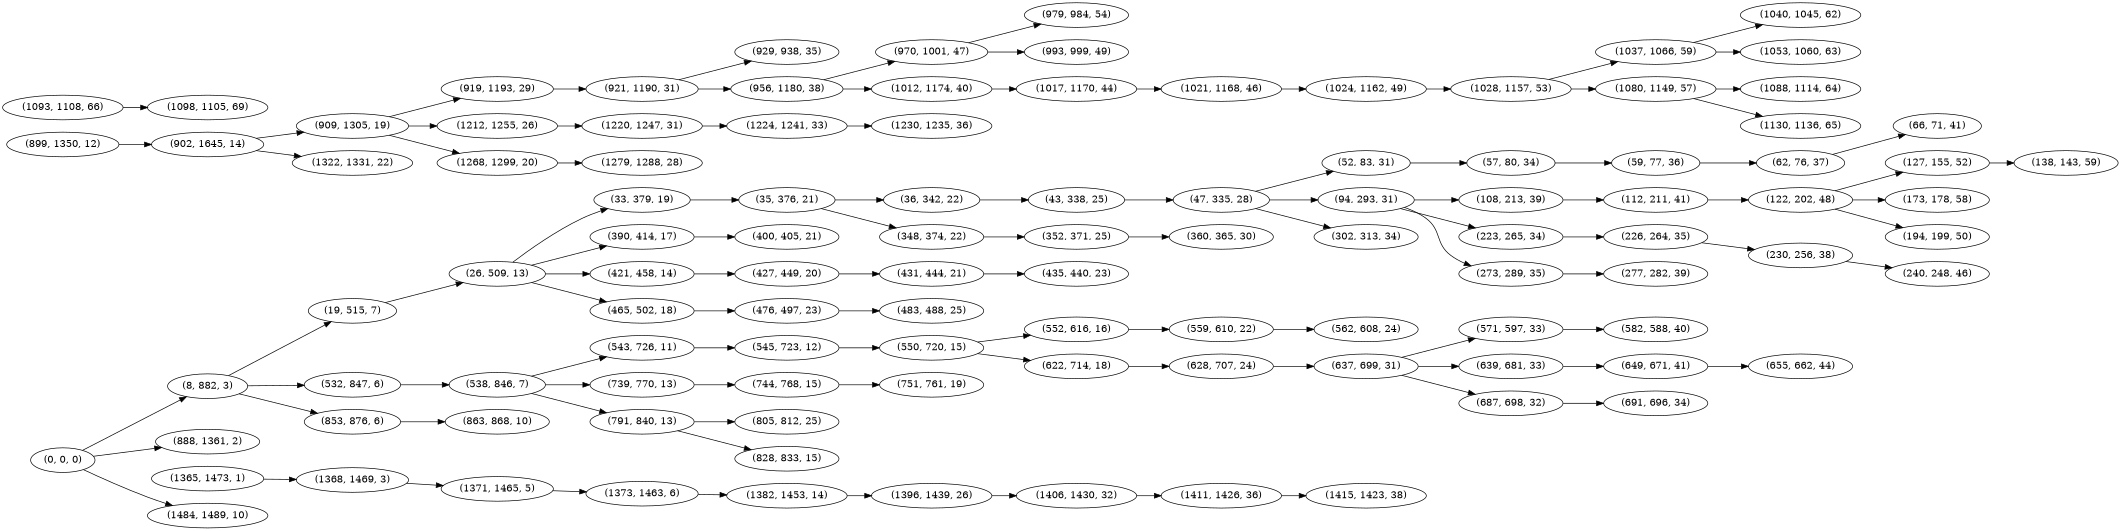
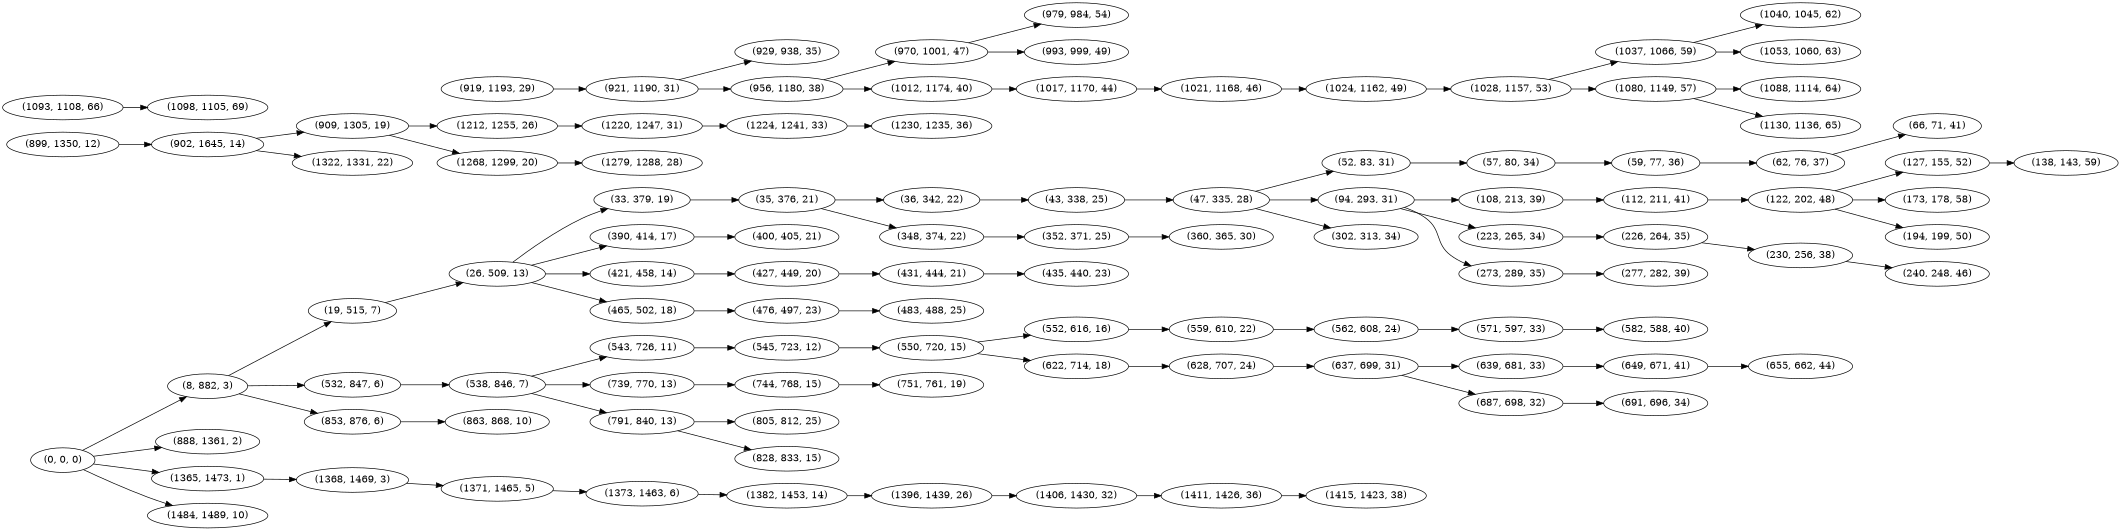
  digraph {
    rankdir=LR
    "(0, 0, 0)"
    "(8, 882, 3)"
    "(888, 1361, 2)"
    "(1365, 1473, 1)"
    "(1484, 1489, 10)"
    "(19, 515, 7)"
    "(532, 847, 6)"
    "(853, 876, 6)"
    "(1368, 1469, 3)"
    "(26, 509, 13)"
    "(538, 846, 7)"
    "(863, 868, 10)"
    "(33, 379, 19)"
    "(390, 414, 17)"
    "(421, 458, 14)"
    "(465, 502, 18)"
    "(35, 376, 21)"
    "(400, 405, 21)"
    "(427, 449, 20)"
    "(476, 497, 23)"
    "(36, 342, 22)"
    "(348, 374, 22)"
    "(43, 338, 25)"
    "(352, 371, 25)"
    "(47, 335, 28)"
    "(52, 83, 31)"
    "(94, 293, 31)"
    "(302, 313, 34)"
    "(57, 80, 34)"
    "(108, 213, 39)"
    "(223, 265, 34)"
    "(273, 289, 35)"
    "(59, 77, 36)"
    "(62, 76, 37)"
    "(66, 71, 41)"
    "(112, 211, 41)"
    "(226, 264, 35)"
    "(277, 282, 39)"
    "(122, 202, 48)"
    "(127, 155, 52)"
    "(173, 178, 58)"
    "(194, 199, 50)"
    "(138, 143, 59)"
    "(230, 256, 38)"
    "(240, 248, 46)"
    "(360, 365, 30)"
    "(431, 444, 21)"
    "(435, 440, 23)"
    "(483, 488, 25)"
    "(543, 726, 11)"
    "(739, 770, 13)"
    "(791, 840, 13)"
    "(545, 723, 12)"
    "(744, 768, 15)"
    "(805, 812, 25)"
    "(828, 833, 15)"
    "(550, 720, 15)"
    "(552, 616, 16)"
    "(622, 714, 18)"
    "(559, 610, 22)"
    "(628, 707, 24)"
    "(562, 608, 24)"
    "(571, 597, 33)"
    "(582, 588, 40)"
    "(637, 699, 31)"
    "(639, 681, 33)"
    "(687, 698, 32)"
    "(649, 671, 41)"
    "(691, 696, 34)"
    "(655, 662, 44)"
    "(751, 761, 19)"
    n72 [label="(902, 1645, 14)"]
    "(899, 1350, 12)"
    "(909, 1305, 19)"
    "(1322, 1331, 22)"
    "(919, 1193, 29)"
    "(1212, 1255, 26)"
    "(1268, 1299, 20)"
    "(921, 1190, 31)"
    "(1220, 1247, 31)"
    "(1279, 1288, 28)"
    "(929, 938, 35)"
    "(956, 1180, 38)"
    "(970, 1001, 47)"
    "(1012, 1174, 40)"
    "(979, 984, 54)"
    "(993, 999, 49)"
    "(1017, 1170, 44)"
    "(1021, 1168, 46)"
    "(1024, 1162, 49)"
    "(1028, 1157, 53)"
    "(1037, 1066, 59)"
    "(1080, 1149, 57)"
    "(1040, 1045, 62)"
    "(1053, 1060, 63)"
    "(1088, 1114, 64)"
    "(1130, 1136, 65)"
    "(1093, 1108, 66)"
    "(1098, 1105, 69)"
    "(1224, 1241, 33)"
    "(1230, 1235, 36)"
    "(1371, 1465, 5)"
    "(1373, 1463, 6)"
    "(1382, 1453, 14)"
    "(1396, 1439, 26)"
    "(1406, 1430, 32)"
    "(1411, 1426, 36)"
    "(1415, 1423, 38)"
    "(0, 0, 0)" -> "(8, 882, 3)"
    "(0, 0, 0)" -> "(888, 1361, 2)"
+   "(0, 0, 0)" -> "(1365, 1473, 1)"
    "(0, 0, 0)" -> "(1484, 1489, 10)"
    "(8, 882, 3)" -> "(19, 515, 7)"
    "(8, 882, 3)" -> "(532, 847, 6)"
    "(8, 882, 3)" -> "(853, 876, 6)"
    "(1365, 1473, 1)" -> "(1368, 1469, 3)"
    "(19, 515, 7)" -> "(26, 509, 13)"
    "(532, 847, 6)" -> "(538, 846, 7)"
    "(853, 876, 6)" -> "(863, 868, 10)"
    "(1368, 1469, 3)" -> "(1371, 1465, 5)"
    "(26, 509, 13)" -> "(33, 379, 19)"
    "(26, 509, 13)" -> "(390, 414, 17)"
    "(26, 509, 13)" -> "(421, 458, 14)"
    "(26, 509, 13)" -> "(465, 502, 18)"
    "(538, 846, 7)" -> "(543, 726, 11)"
    "(538, 846, 7)" -> "(739, 770, 13)"
    "(538, 846, 7)" -> "(791, 840, 13)"
    "(33, 379, 19)" -> "(35, 376, 21)"
    "(390, 414, 17)" -> "(400, 405, 21)"
    "(421, 458, 14)" -> "(427, 449, 20)"
    "(465, 502, 18)" -> "(476, 497, 23)"
    "(35, 376, 21)" -> "(36, 342, 22)"
    "(35, 376, 21)" -> "(348, 374, 22)"
    "(427, 449, 20)" -> "(431, 444, 21)"
    "(476, 497, 23)" -> "(483, 488, 25)"
    "(36, 342, 22)" -> "(43, 338, 25)"
    "(348, 374, 22)" -> "(352, 371, 25)"
    "(43, 338, 25)" -> "(47, 335, 28)"
    "(352, 371, 25)" -> "(360, 365, 30)"
    "(47, 335, 28)" -> "(52, 83, 31)"
    "(47, 335, 28)" -> "(94, 293, 31)"
    "(47, 335, 28)" -> "(302, 313, 34)"
    "(52, 83, 31)" -> "(57, 80, 34)"
    "(94, 293, 31)" -> "(108, 213, 39)"
    "(94, 293, 31)" -> "(223, 265, 34)"
    "(94, 293, 31)" -> "(273, 289, 35)"
    "(57, 80, 34)" -> "(59, 77, 36)"
    "(108, 213, 39)" -> "(112, 211, 41)"
    "(223, 265, 34)" -> "(226, 264, 35)"
    "(273, 289, 35)" -> "(277, 282, 39)"
    "(59, 77, 36)" -> "(62, 76, 37)"
    "(62, 76, 37)" -> "(66, 71, 41)"
    "(112, 211, 41)" -> "(122, 202, 48)"
    "(226, 264, 35)" -> "(230, 256, 38)"
    "(122, 202, 48)" -> "(127, 155, 52)"
    "(122, 202, 48)" -> "(173, 178, 58)"
    "(122, 202, 48)" -> "(194, 199, 50)"
    "(127, 155, 52)" -> "(138, 143, 59)"
    "(230, 256, 38)" -> "(240, 248, 46)"
    "(431, 444, 21)" -> "(435, 440, 23)"
    "(543, 726, 11)" -> "(545, 723, 12)"
    "(739, 770, 13)" -> "(744, 768, 15)"
    "(791, 840, 13)" -> "(805, 812, 25)"
    "(791, 840, 13)" -> "(828, 833, 15)"
    "(545, 723, 12)" -> "(550, 720, 15)"
    "(744, 768, 15)" -> "(751, 761, 19)"
    "(550, 720, 15)" -> "(552, 616, 16)"
    "(550, 720, 15)" -> "(622, 714, 18)"
    "(552, 616, 16)" -> "(559, 610, 22)"
    "(622, 714, 18)" -> "(628, 707, 24)"
    "(559, 610, 22)" -> "(562, 608, 24)"
    "(628, 707, 24)" -> "(637, 699, 31)"
-   "(637, 699, 31)" -> "(571, 597, 33)"
+   "(562, 608, 24)" -> "(571, 597, 33)"
    "(571, 597, 33)" -> "(582, 588, 40)"
    "(637, 699, 31)" -> "(639, 681, 33)"
    "(637, 699, 31)" -> "(687, 698, 32)"
    "(639, 681, 33)" -> "(649, 671, 41)"
    "(687, 698, 32)" -> "(691, 696, 34)"
    "(649, 671, 41)" -> "(655, 662, 44)"
    n72 -> "(909, 1305, 19)"
    n72 -> "(1322, 1331, 22)"
    "(899, 1350, 12)" -> n72
-   "(909, 1305, 19)" -> "(919, 1193, 29)"
    "(909, 1305, 19)" -> "(1212, 1255, 26)"
    "(909, 1305, 19)" -> "(1268, 1299, 20)"
    "(919, 1193, 29)" -> "(921, 1190, 31)"
    "(1212, 1255, 26)" -> "(1220, 1247, 31)"
    "(1268, 1299, 20)" -> "(1279, 1288, 28)"
    "(921, 1190, 31)" -> "(929, 938, 35)"
    "(921, 1190, 31)" -> "(956, 1180, 38)"
    "(1220, 1247, 31)" -> "(1224, 1241, 33)"
    "(956, 1180, 38)" -> "(970, 1001, 47)"
    "(956, 1180, 38)" -> "(1012, 1174, 40)"
    "(970, 1001, 47)" -> "(979, 984, 54)"
    "(970, 1001, 47)" -> "(993, 999, 49)"
    "(1012, 1174, 40)" -> "(1017, 1170, 44)"
    "(1017, 1170, 44)" -> "(1021, 1168, 46)"
    "(1021, 1168, 46)" -> "(1024, 1162, 49)"
    "(1024, 1162, 49)" -> "(1028, 1157, 53)"
    "(1028, 1157, 53)" -> "(1037, 1066, 59)"
    "(1028, 1157, 53)" -> "(1080, 1149, 57)"
    "(1037, 1066, 59)" -> "(1040, 1045, 62)"
    "(1037, 1066, 59)" -> "(1053, 1060, 63)"
    "(1080, 1149, 57)" -> "(1088, 1114, 64)"
    "(1080, 1149, 57)" -> "(1130, 1136, 65)"
    "(1093, 1108, 66)" -> "(1098, 1105, 69)"
    "(1224, 1241, 33)" -> "(1230, 1235, 36)"
    "(1371, 1465, 5)" -> "(1373, 1463, 6)"
    "(1373, 1463, 6)" -> "(1382, 1453, 14)"
    "(1382, 1453, 14)" -> "(1396, 1439, 26)"
    "(1396, 1439, 26)" -> "(1406, 1430, 32)"
    "(1406, 1430, 32)" -> "(1411, 1426, 36)"
    "(1411, 1426, 36)" -> "(1415, 1423, 38)"
  }
